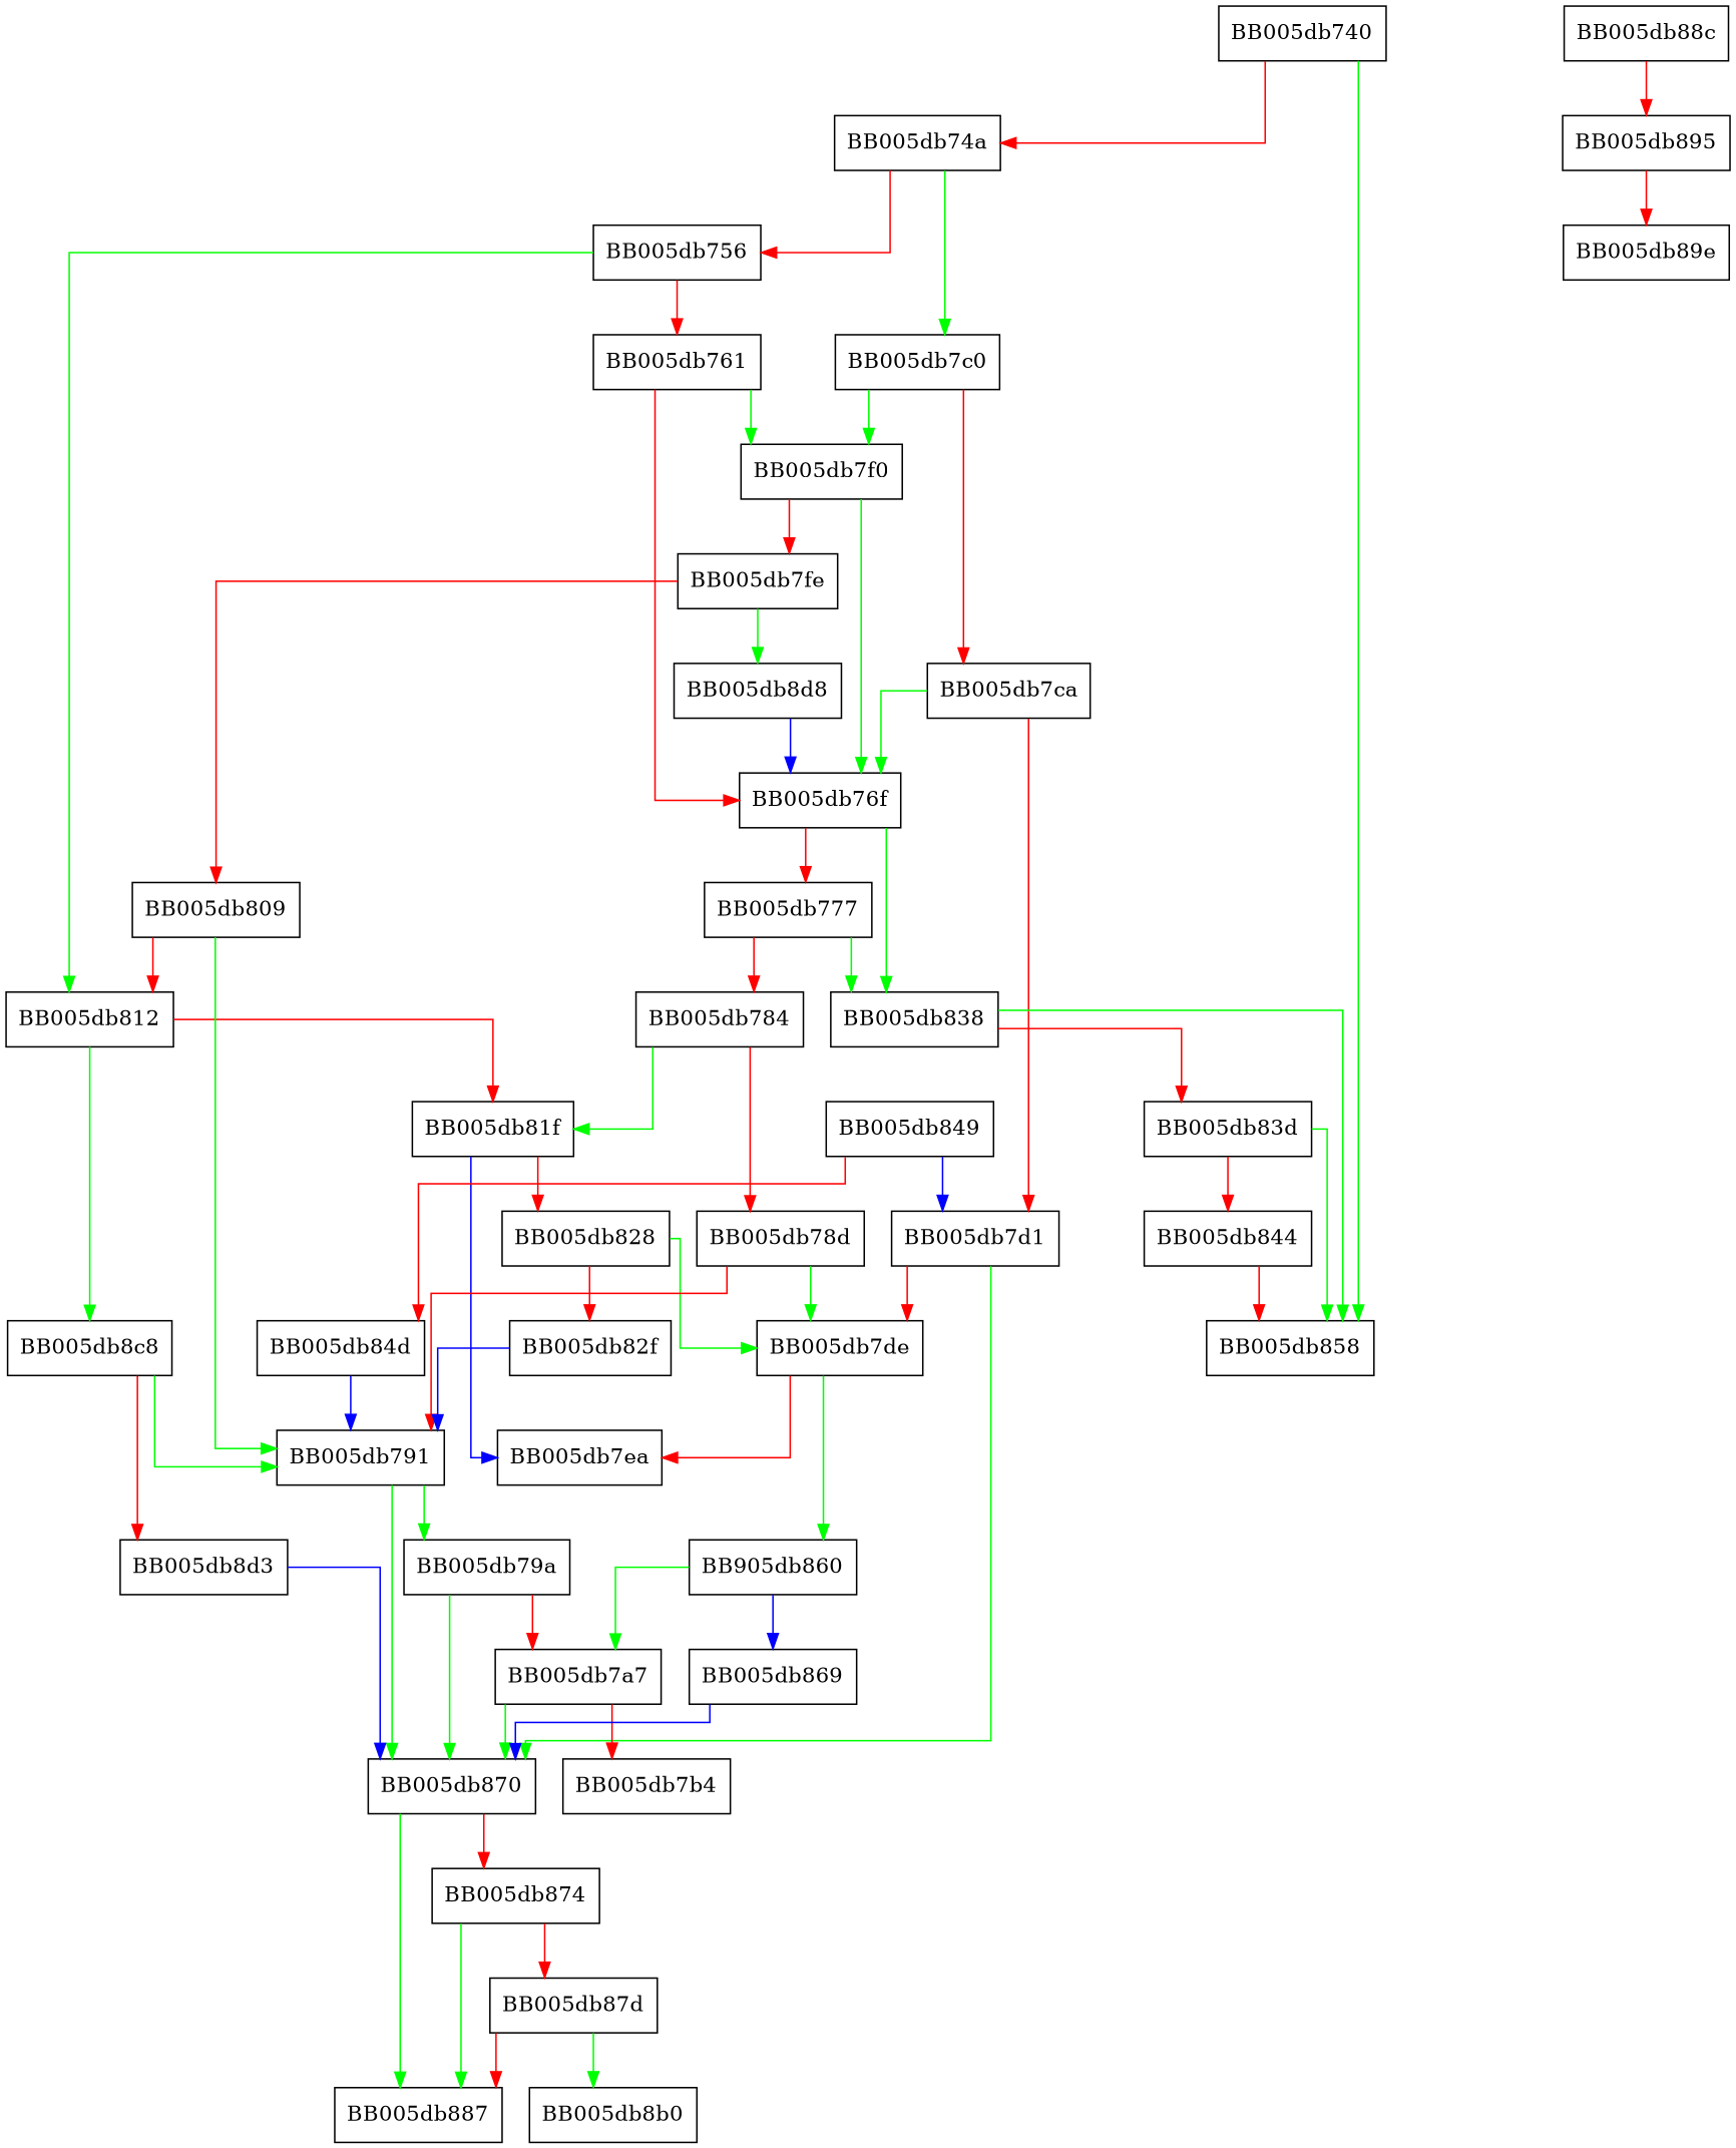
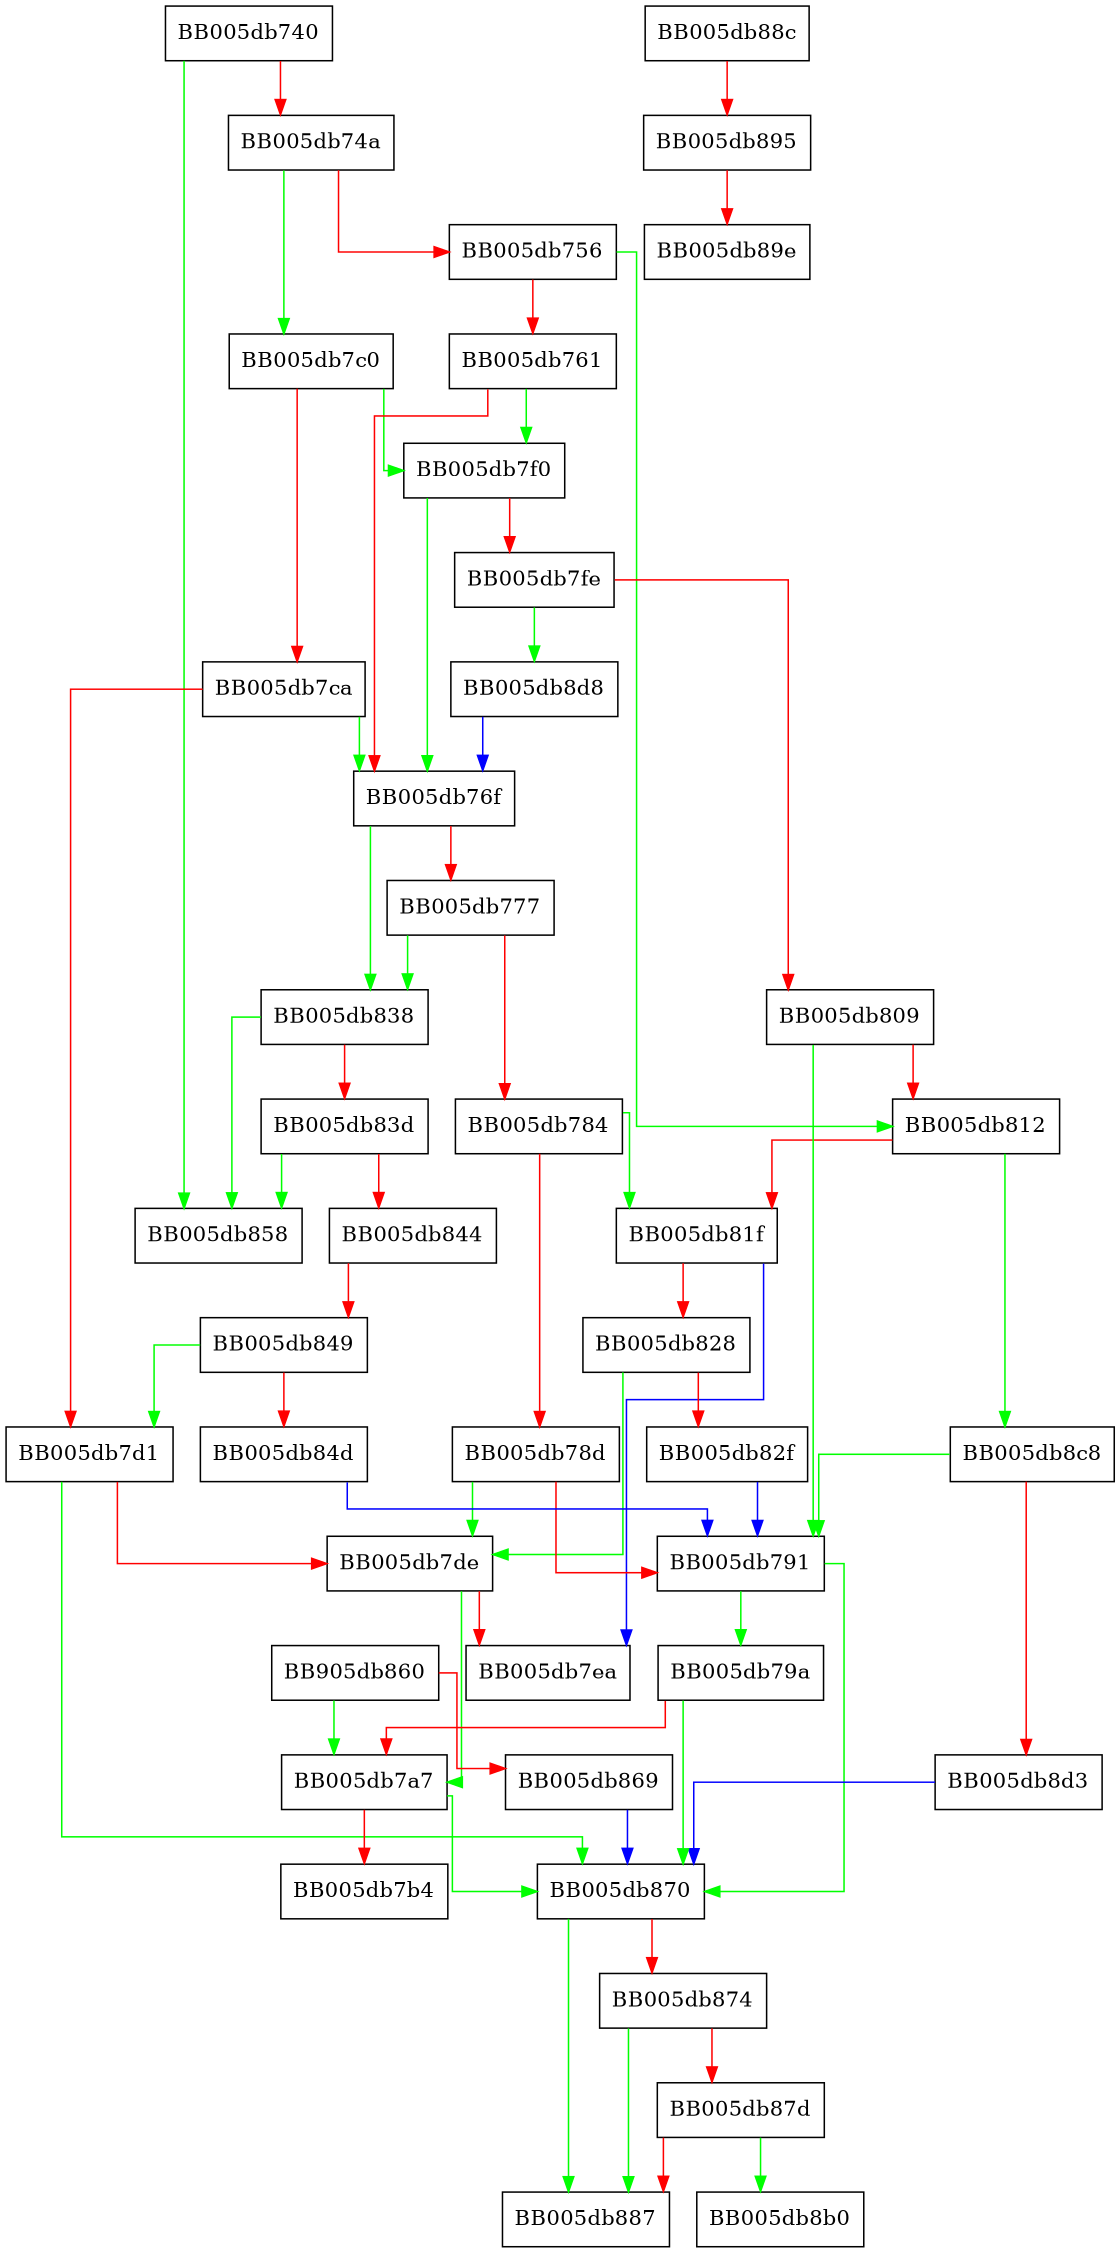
  digraph {
    splines=ortho
    node [shape=box]
    edge [color=red]
    BB005db740
    BB005db858
    BB005db74a
    BB005db7c0
    BB005db756
    BB005db7f0
    BB005db7ca
    BB005db812
    BB005db761
    BB005db76f
    BB005db7fe
    BB005db7d1
    BB005db81f
    BB005db8c8
    BB005db7ea
    BB005db828
    BB005db791
    BB005db8d3
    BB005db838
    BB005db777
    BB005db8d8
    BB005db809
    BB005db83d
    BB005db784
    BB005db844
    BB005db78d
    BB005db7de
    BB005db82f
    n29 [label=BB905db860]
    BB005db870
    BB005db79a
    BB005db7a7
    BB005db869
    BB005db887
    BB005db874
    BB005db87d
    BB005db7b4
    BB005db849
    BB005db84d
    BB005db88c
    BB005db895
    BB005db8b0
    BB005db89e
    BB005db740 -> BB005db858 [color=green]
    BB005db740 -> BB005db74a
    BB005db74a -> BB005db7c0 [color=green]
    BB005db74a -> BB005db756
    BB005db7c0 -> BB005db7f0 [color=green]
    BB005db7c0 -> BB005db7ca
    BB005db756 -> BB005db812 [color=green]
    BB005db756 -> BB005db761
    BB005db7f0 -> BB005db76f [color=green]
    BB005db7f0 -> BB005db7fe
    BB005db7ca -> BB005db76f [color=green]
    BB005db7ca -> BB005db7d1
    BB005db812 -> BB005db81f
    BB005db812 -> BB005db8c8 [color=green]
    BB005db761 -> BB005db7f0 [color=green]
    BB005db761 -> BB005db76f
    BB005db76f -> BB005db838 [color=green]
    BB005db76f -> BB005db777
    BB005db7fe -> BB005db8d8 [color=green]
    BB005db7fe -> BB005db809
    BB005db7d1 -> BB005db7de
    BB005db7d1 -> BB005db870 [color=green]
    BB005db81f -> BB005db7ea [color=blue]
    BB005db81f -> BB005db828
    BB005db8c8 -> BB005db791 [color=green]
    BB005db8c8 -> BB005db8d3
    BB005db828 -> BB005db7de [color=green]
    BB005db828 -> BB005db82f
    BB005db791 -> BB005db870 [color=green]
    BB005db791 -> BB005db79a [color=green]
    BB005db8d3 -> BB005db870 [color=blue]
    BB005db838 -> BB005db858 [color=green]
    BB005db838 -> BB005db83d
    BB005db777 -> BB005db838 [color=green]
    BB005db777 -> BB005db784
    BB005db8d8 -> BB005db76f [color=blue]
    BB005db809 -> BB005db812
    BB005db809 -> BB005db791 [color=green]
    BB005db83d -> BB005db858 [color=green]
    BB005db83d -> BB005db844
    BB005db784 -> BB005db81f [color=green]
    BB005db784 -> BB005db78d
-   BB005db844 -> BB005db858
+   BB005db844 -> BB005db849
    BB005db78d -> BB005db791
    BB005db78d -> BB005db7de [color=green]
    BB005db7de -> BB005db7ea
-   BB005db7de -> n29 [color=green]
+   BB005db7de -> BB005db7a7 [color=green]
    BB005db82f -> BB005db791 [color=blue]
    n29 -> BB005db7a7 [color=green]
-   n29 -> BB005db869 [color=blue]
+   n29 -> BB005db869
    BB005db870 -> BB005db887 [color=green]
    BB005db870 -> BB005db874
    BB005db79a -> BB005db870 [color=green]
    BB005db79a -> BB005db7a7
    BB005db7a7 -> BB005db870 [color=green]
    BB005db7a7 -> BB005db7b4
    BB005db869 -> BB005db870 [color=blue]
    BB005db874 -> BB005db887 [color=green]
    BB005db874 -> BB005db87d
    BB005db87d -> BB005db887
    BB005db87d -> BB005db8b0 [color=green]
-   BB005db849 -> BB005db7d1 [color=blue]
+   BB005db849 -> BB005db7d1 [color=green]
    BB005db849 -> BB005db84d
    BB005db84d -> BB005db791 [color=blue]
    BB005db88c -> BB005db895
    BB005db895 -> BB005db89e
  }
